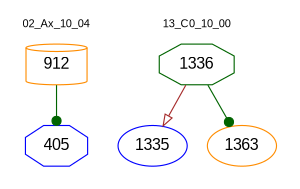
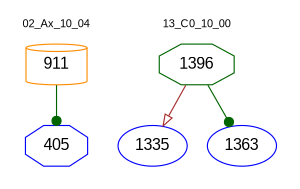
  digraph {
    fontname="Liberation Sans"
    node [color=darkorange fontname="Liberation Sans" shape=octagon]
    edge [arrowhead=dot color=darkgreen fontname="Liberation Sans"]
-   n1 [label=912 shape=cylinder]
+   n1 [label=911 shape=cylinder]
    n2 [color=blue label=405]
-   n3 [color=darkgreen label=1336]
+   n3 [color=darkgreen label=1396]
    n4 [color=blue label=1335 shape=ellipse]
-   n5 [label=1363 shape=ellipse]
+   n5 [color=blue label=1363 shape=ellipse]
    subgraph cluster_1 {
      color=white
      fontsize=10
      label="02_Ax_10_04"
      n1
      n2
    }
    subgraph cluster_2 {
      color=white
      fontsize=10
      label="13_C0_10_00"
      n3
      n4
      n5
    }
    n1 -> n2
    n3 -> n4 [arrowhead=onormal color=brown]
    n3 -> n5
  }
